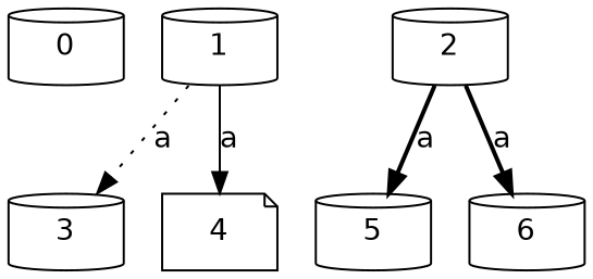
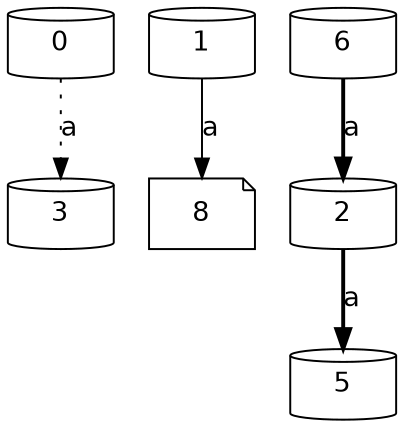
  strict digraph {
    fontname="DejaVu Sans"
    node [fontname="DejaVu Sans" shape=cylinder]
    edge [fontname="DejaVu Sans" style=bold]
    0
    1
    3
-   4 [shape=note]
+   4 [shape=note label=8]
    2
    5
    6
-   1 -> 3 [label=a style=dotted]
+   0 -> 3 [label=a style=dotted]
    1 -> 4 [label=a style=solid]
    2 -> 5 [label=a]
-   2 -> 6 [label=a]
+   6 -> 2 [label=a]
  }
